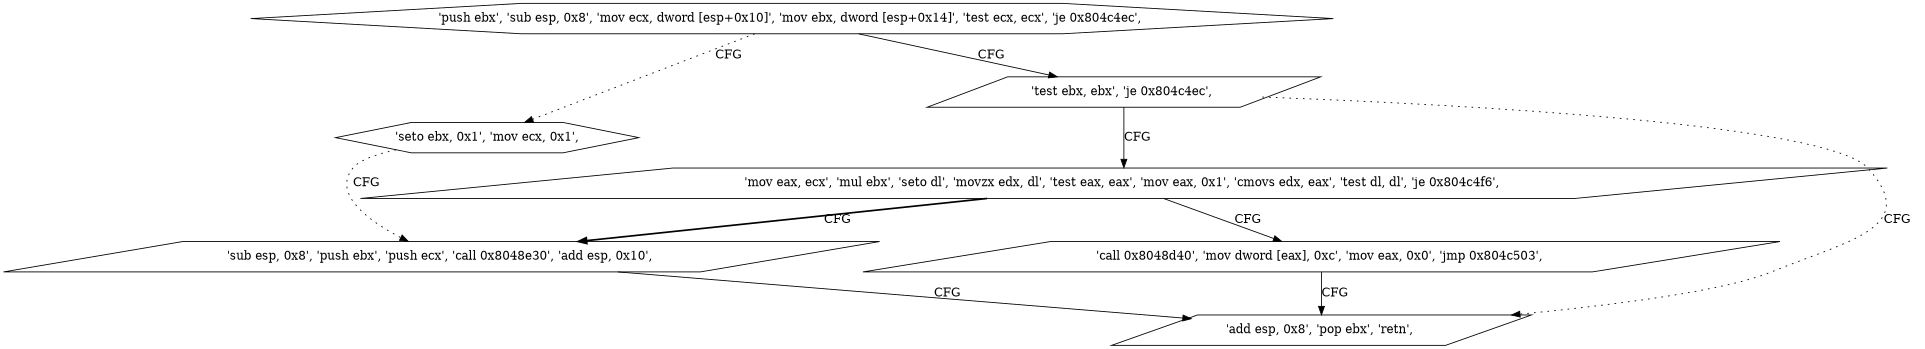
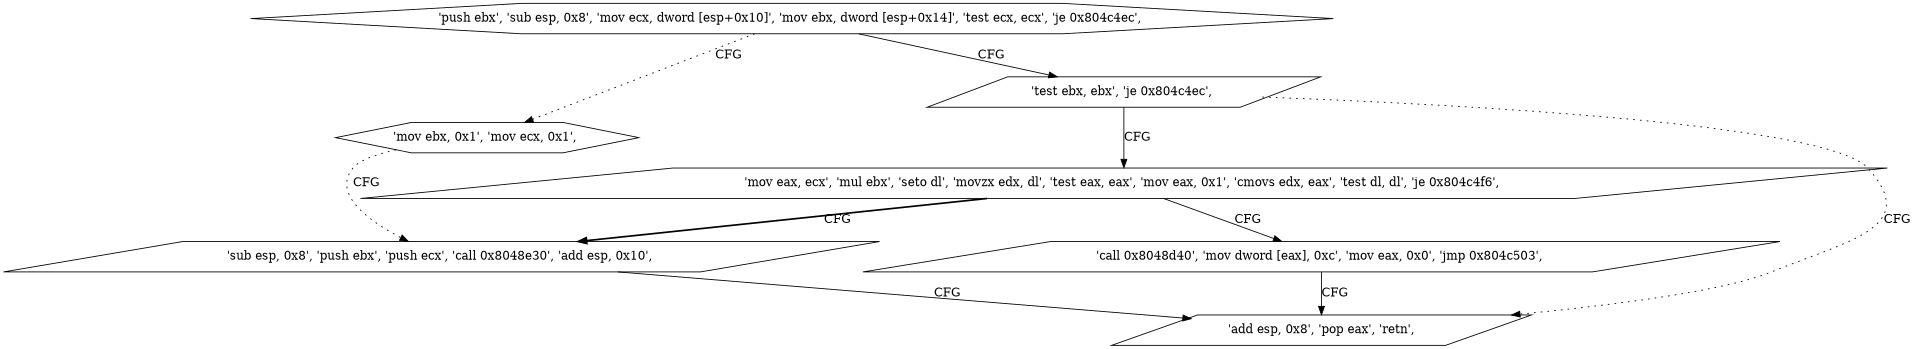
  digraph {
    node [shape=parallelogram]
    edge [style=solid]
    n1 [label="'push ebx', 'sub esp, 0x8', 'mov ecx, dword [esp+0x10]', 'mov ebx, dword [esp+0x14]', 'test ecx, ecx', 'je 0x804c4ec', " shape=hexagon]
-   n2 [label="'seto ebx, 0x1', 'mov ecx, 0x1'," shape=hexagon]
+   n2 [label="'mov ebx, 0x1', 'mov ecx, 0x1', " shape=hexagon]
    n3 [label="'test ebx, ebx', 'je 0x804c4ec', "]
    n4 [label="'sub esp, 0x8', 'push ebx', 'push ecx', 'call 0x8048e30', 'add esp, 0x10', "]
    n5 [label="'mov eax, ecx', 'mul ebx', 'seto dl', 'movzx edx, dl', 'test eax, eax', 'mov eax, 0x1', 'cmovs edx, eax', 'test dl, dl', 'je 0x804c4f6', "]
-   n6 [label="'add esp, 0x8', 'pop ebx', 'retn', "]
+   n6 [label="'add esp, 0x8', 'pop eax', 'retn',"]
    n7 [label="'call 0x8048d40', 'mov dword [eax], 0xc', 'mov eax, 0x0', 'jmp 0x804c503', "]
    n1 -> n2 [label=CFG style=dotted]
    n1 -> n3 [label=CFG]
    n2 -> n4 [label=CFG style=dotted]
    n3 -> n5 [label=CFG]
    n3 -> n6 [label=CFG style=dotted]
    n4 -> n6 [label=CFG]
    n5 -> n4 [label=CFG style=bold]
    n5 -> n7 [label=CFG]
    n7 -> n6 [label=CFG]
  }
